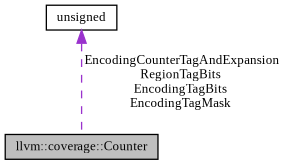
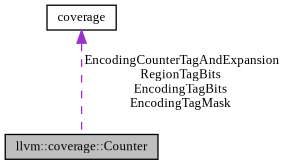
  digraph {
    fontname="Liberation Serif"
    node [color=black fontname="Liberation Serif" fontsize=10 shape=box]
    n1 [fillcolor=grey75 fontcolor=black height=0.2 label="llvm::coverage::Counter" style=filled width=0.4]
-   n2 [height=0.2 label=unsigned width=0.4]
+   n2 [height=0.2 label=coverage width=0.4]
    n2 -> n1 [color=darkorchid3 dir=back fontname="Liberation Serif" fontsize=10 label=" EncodingCounterTagAndExpansion\lRegionTagBits\nEncodingTagBits\nEncodingTagMask" labelfontname=Helvetica labelfontsize=10 style=dashed]
  }
